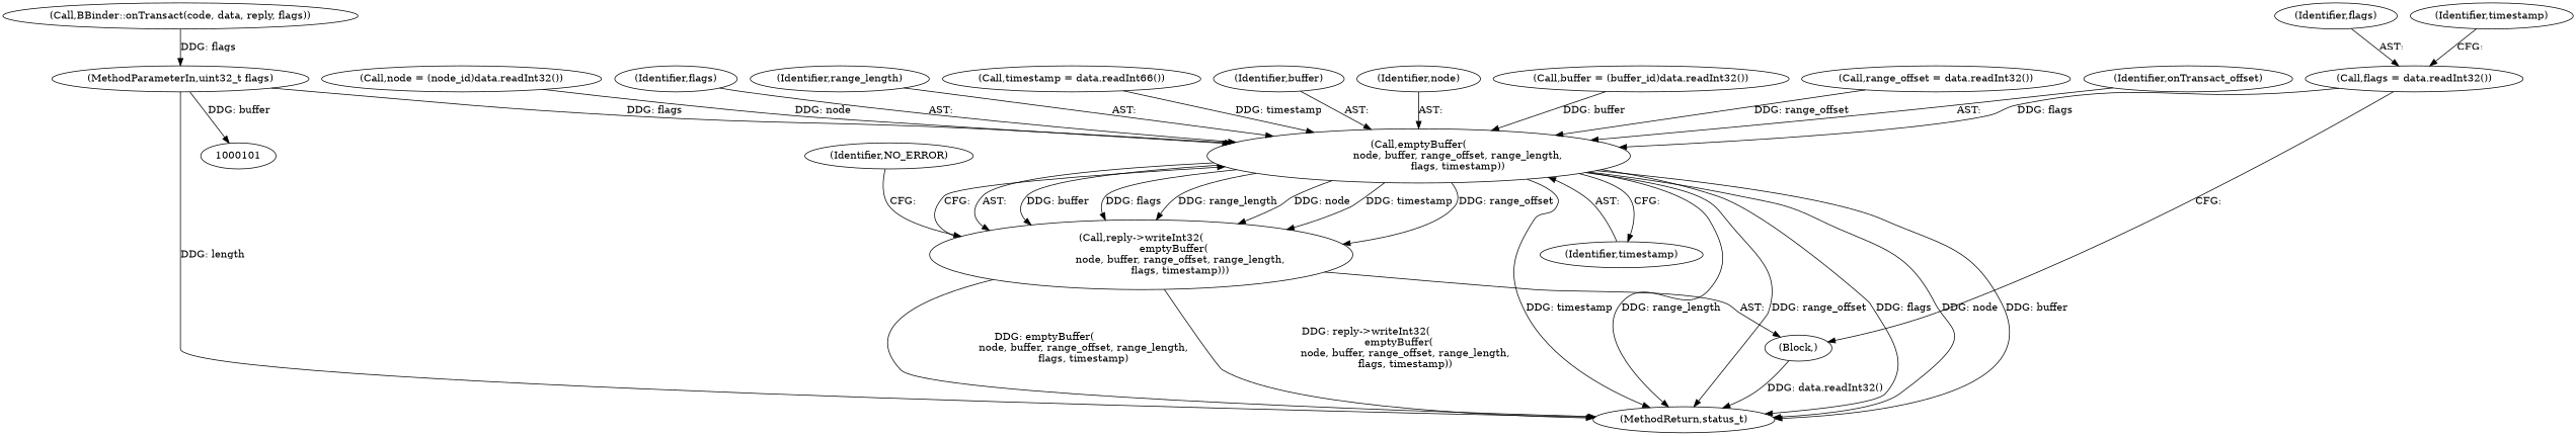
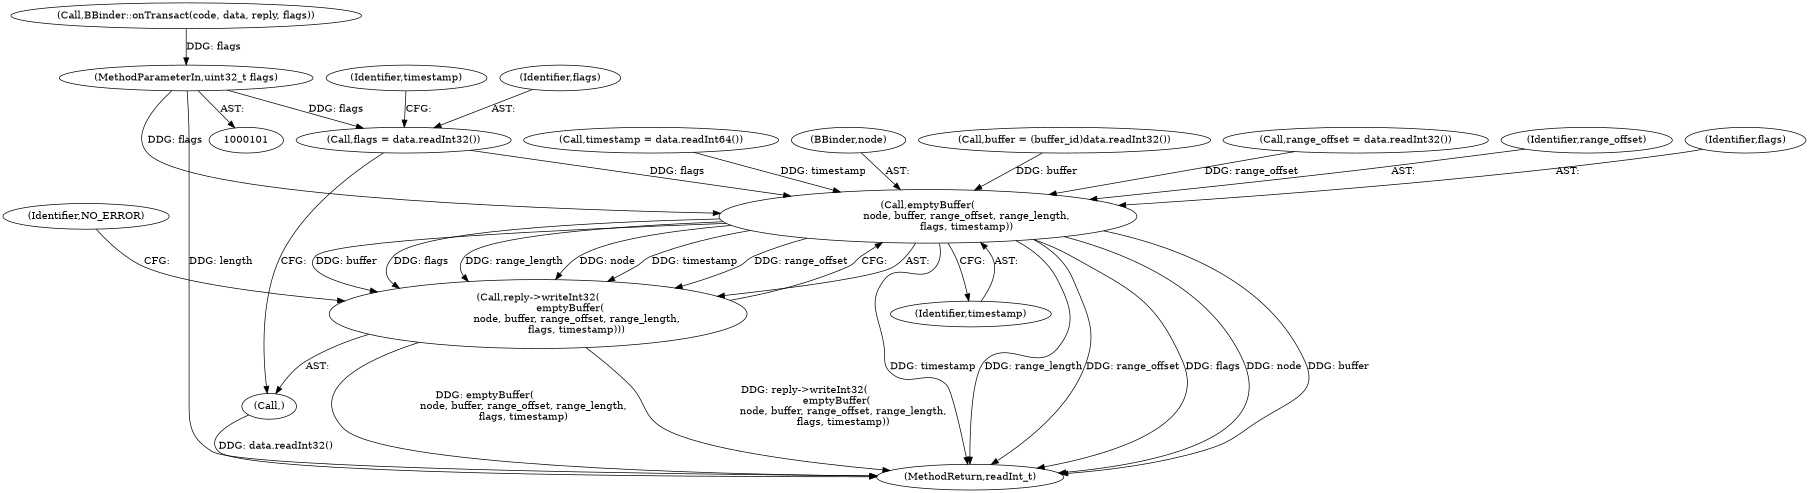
  digraph {
    n1 [label="(Call,flags = data.readInt32())"]
    n2 [label="(Call,emptyBuffer(\n                        node, buffer, range_offset, range_length,\n                        flags, timestamp))"]
-   n3 [label="(Block,)"]
-   n4 [label="(MethodReturn,status_t)"]
+   n3 [label="(Call,)"]
+   n4 [label="(MethodReturn,readInt_t)"]
    n5 [label="(Call,reply->writeInt32(\n                    emptyBuffer(\n                        node, buffer, range_offset, range_length,\n                        flags, timestamp)))"]
    n6 [label="(Identifier,timestamp)"]
    n7 [label="(MethodParameterIn,uint32_t flags)"]
    1000101
    n9 [label="(Call,BBinder::onTransact(code, data, reply, flags))"]
    n10 [label="(Identifier,timestamp)"]
-   n11 [label="(Call,timestamp = data.readInt66())"]
-   n12 [label="(Identifier,buffer)"]
+   n11 [label="(Call,timestamp = data.readInt64())"]
    n13 [label="(Identifier,flags)"]
-   n14 [label="(Identifier,node)"]
+   n14 [label="(BBinder,node)"]
    n15 [label="(Call,buffer = (buffer_id)data.readInt32())"]
    n16 [label="(Call,range_offset = data.readInt32())"]
-   n17 [label="(Identifier,onTransact_offset)"]
-   n18 [label="(Call,node = (node_id)data.readInt32())"]
+   n17 [label="(Identifier,range_offset)"]
    n19 [label="(Identifier,flags)"]
    n20 [label="(Identifier,NO_ERROR)"]
-   n21 [label="(Identifier,range_length)"]
    n1 -> n2 [label="DDG: flags"]
    n1 -> n3 [label="CFG: "]
    n2 -> n4 [label="DDG: range_length"]
    n2 -> n4 [label="DDG: range_offset"]
    n2 -> n4 [label="DDG: flags"]
    n2 -> n4 [label="DDG: node"]
    n2 -> n4 [label="DDG: buffer"]
    n2 -> n4 [label="DDG: timestamp"]
    n2 -> n5 [label="AST: "]
    n2 -> n5 [label="DDG: buffer"]
    n2 -> n5 [label="DDG: flags"]
    n2 -> n5 [label="DDG: range_length"]
    n2 -> n5 [label="DDG: node"]
    n2 -> n5 [label="DDG: timestamp"]
    n2 -> n5 [label="DDG: range_offset"]
    n2 -> n6 [label="CFG: "]
    n3 -> n4 [label="DDG: data.readInt32()"]
    n5 -> n2 [label="CFG: "]
    n5 -> n3 [label="AST: "]
    n5 -> n4 [label="DDG: reply->writeInt32(\n                    emptyBuffer(\n                        node, buffer, range_offset, range_length,\n                        flags, timestamp))"]
    n5 -> n4 [label="DDG: emptyBuffer(\n                        node, buffer, range_offset, range_length,\n                        flags, timestamp)"]
    n6 -> n2 [label="AST: "]
+   n7 -> n1 [label="DDG: flags"]
    n7 -> n2 [label="DDG: flags"]
    n7 -> n4 [label="DDG: length"]
-   n7 -> 1000101 [label="DDG: buffer"]
+   n7 -> 1000101 [label="AST: "]
    n9 -> n7 [label="DDG: flags"]
    n10 -> n1 [label="CFG: "]
    n11 -> n2 [label="DDG: timestamp"]
-   n12 -> n2 [label="AST: "]
    n13 -> n1 [label="AST: "]
    n14 -> n2 [label="AST: "]
    n15 -> n2 [label="DDG: buffer"]
    n16 -> n2 [label="DDG: range_offset"]
    n17 -> n2 [label="AST: "]
-   n18 -> n2 [label="DDG: node"]
    n19 -> n2 [label="AST: "]
    n20 -> n5 [label="CFG: "]
-   n21 -> n2 [label="AST: "]
  }
